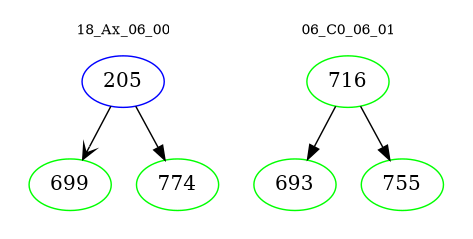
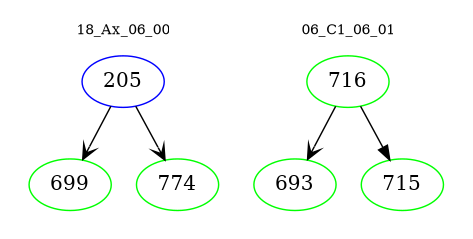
  digraph {
    node [color=green]
    edge [arrowhead=vee color=black]
    n1 [color=blue label=205]
    n2 [label=699]
    n3 [label=774]
    n4 [label=716]
    n5 [label=693]
-   n6 [label=755]
+   n6 [label=715]
    subgraph cluster_1 {
      color=white
      fontsize=10
      label="18_Ax_06_00"
      n1
      n2
      n3
    }
    subgraph cluster_2 {
      color=white
      fontsize=10
-     label="06_C0_06_01"
+     label="06_C1_06_01"
      n4
      n5
      n6
    }
    n1 -> n2
-   n1 -> n3 [arrowhead=normal]
-   n4 -> n5 [arrowhead=normal]
+   n1 -> n3
+   n4 -> n5
    n4 -> n6 [arrowhead=normal]
  }
